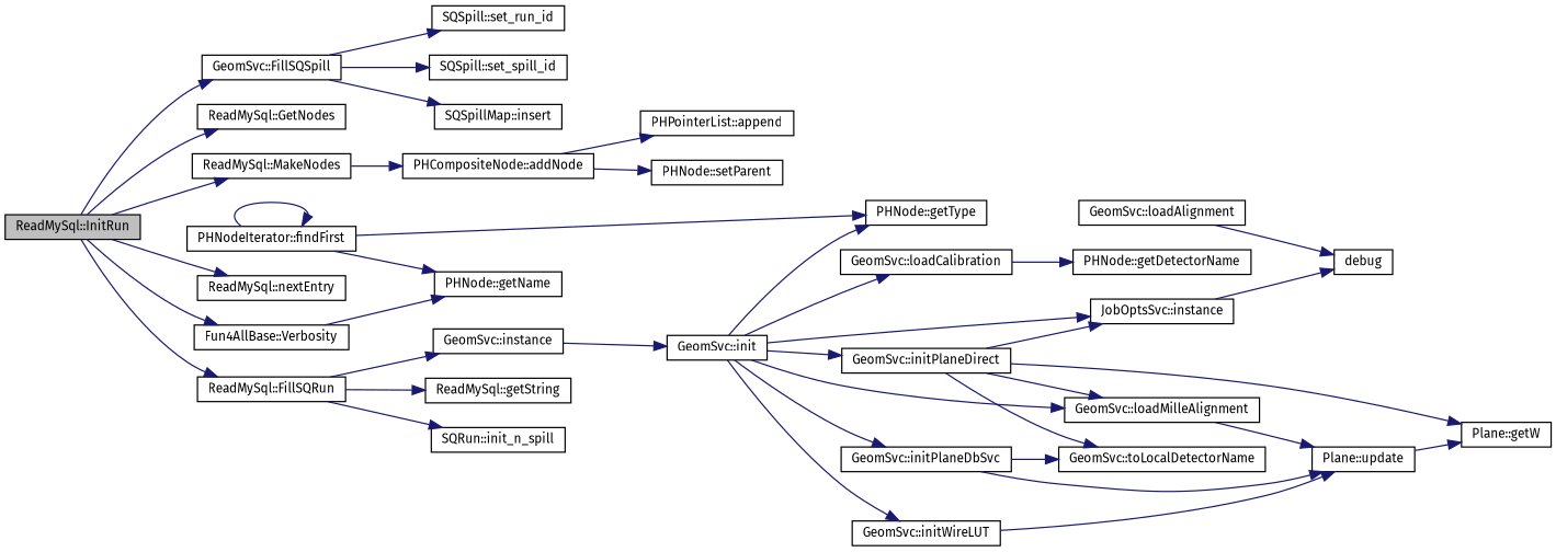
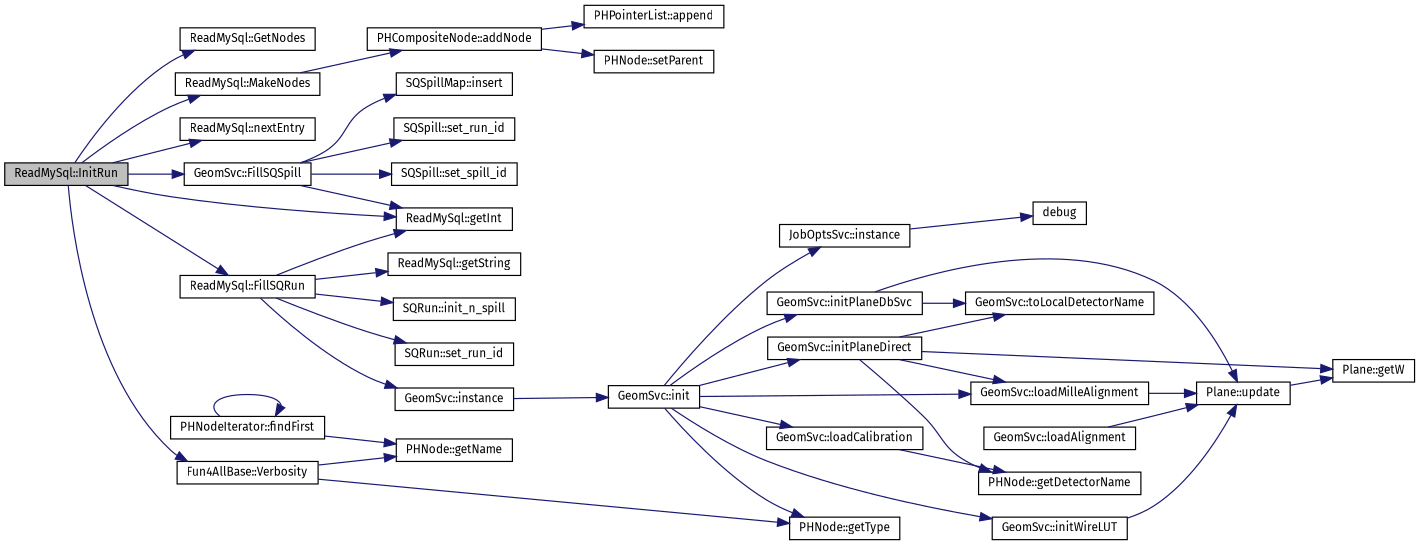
  digraph {
    fontname="Fira Sans"
    rankdir=LR
    node [color=black fontname="Fira Sans" fontsize=10 shape=record]
    edge [color=midnightblue fontname="Fira Sans" fontsize=10 labelfontname=FreeSans labelfontsize=10 style=solid]
    n1 [fillcolor=grey75 fontcolor=black height=0.2 label="ReadMySql::InitRun" style=filled width=0.4]
    n2 [height=0.2 label="ReadMySql::FillSQRun" width=0.4]
+   n3 [height=0.2 label="ReadMySql::getInt" width=0.4]
    n4 [height=0.2 label="GeomSvc::FillSQSpill" width=0.4]
    n5 [height=0.2 label="ReadMySql::GetNodes" width=0.4]
    n6 [height=0.2 label="ReadMySql::MakeNodes" width=0.4]
    n7 [height=0.2 label="ReadMySql::nextEntry" width=0.4]
    n8 [height=0.2 label="Fun4AllBase::Verbosity" width=0.4]
    n9 [height=0.2 label="GeomSvc::instance" width=0.4]
    n10 [height=0.2 label="ReadMySql::getString" width=0.4]
    n11 [height=0.2 label="SQRun::init_n_spill" width=0.4]
+   n12 [height=0.2 label="SQRun::set_run_id" width=0.4]
    n13 [height=0.2 label="SQSpillMap::insert" width=0.4]
    n14 [height=0.2 label="SQSpill::set_run_id" width=0.4]
    n15 [height=0.2 label="SQSpill::set_spill_id" width=0.4]
    n16 [height=0.2 label="GeomSvc::init" width=0.4]
    n17 [height=0.2 label="PHCompositeNode::addNode" width=0.4]
    n18 [height=0.2 label="PHNode::getName" width=0.4]
    n19 [height=0.2 label="GeomSvc::initPlaneDbSvc" width=0.4]
    n20 [height=0.2 label="GeomSvc::initPlaneDirect" width=0.4]
    n21 [height=0.2 label="JobOptsSvc::instance" width=0.4]
    n22 [height=0.2 label="GeomSvc::loadMilleAlignment" width=0.4]
    n23 [height=0.2 label="GeomSvc::initWireLUT" width=0.4]
    n24 [height=0.2 label="GeomSvc::loadCalibration" width=0.4]
    n25 [height=0.2 label="PHNode::getType" width=0.4]
    n26 [height=0.2 label="GeomSvc::toLocalDetectorName" width=0.4]
    n27 [height=0.2 label="Plane::update" width=0.4]
    n28 [height=0.2 label="Plane::getW" width=0.4]
    n29 [height=0.2 label=debug width=0.4]
    n30 [height=0.2 label="GeomSvc::loadAlignment" width=0.4]
    n31 [height=0.2 label="PHNode::getDetectorName" width=0.4]
    n32 [height=0.2 label="PHNodeIterator::findFirst" width=0.4]
    n33 [height=0.2 label="PHPointerList::append" width=0.4]
    n34 [height=0.2 label="PHNode::setParent" width=0.4]
    n1 -> n2
+   n1 -> n3
    n1 -> n4
    n1 -> n5
    n1 -> n6
    n1 -> n7
    n1 -> n8
+   n2 -> n3
    n2 -> n9
    n2 -> n10
    n2 -> n11
+   n2 -> n12
+   n4 -> n3
    n4 -> n13
    n4 -> n14
    n4 -> n15
    n6 -> n17
    n8 -> n18
    n9 -> n16
    n16 -> n19
    n16 -> n20
    n16 -> n21
    n16 -> n22
    n16 -> n23
    n16 -> n24
    n16 -> n25
    n17 -> n33
    n17 -> n34
    n19 -> n26
    n19 -> n27
-   n20 -> n21
+   n20 -> n31
    n20 -> n22
    n20 -> n26
    n20 -> n28
    n21 -> n29
    n22 -> n27
    n23 -> n27
    n24 -> n31
    n27 -> n28
-   n30 -> n29
+   n30 -> n27
    n32 -> n18
-   n32 -> n25
+   n8 -> n25
    n32 -> n32
  }
